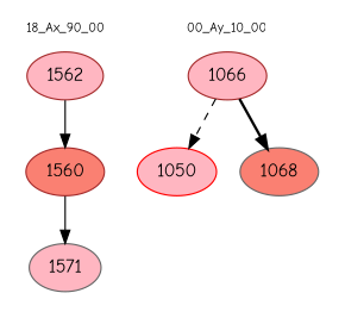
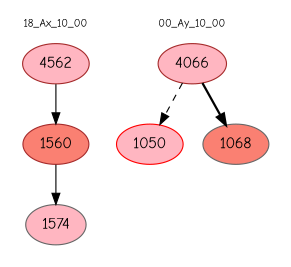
  digraph {
    fontname="Comic Neue"
    node [color=brown fillcolor=lightpink fontname="Comic Neue" style=filled]
    edge [color=black fontname="Comic Neue" style=solid]
    n1 [fillcolor=salmon label=1560]
-   n2 [color=gray40 label=1571]
-   n3 [label=1562]
-   n4 [label=1066]
+   n2 [color=gray40 label=1574]
+   n3 [label=4562]
+   n4 [label=4066]
    n5 [color=red label=1050]
    n6 [color=gray40 fillcolor=salmon label=1068]
    subgraph cluster_1 {
      color=white
      fontsize=10
-     label="18_Ax_90_00"
+     label="18_Ax_10_00"
      n1
      n2
      n3
    }
    subgraph cluster_2 {
      color=white
      fontsize=10
      label="00_Ay_10_00"
      n4
      n5
      n6
    }
    n1 -> n2
    n3 -> n1
    n4 -> n5 [style=dashed]
    n4 -> n6 [style=bold]
  }
